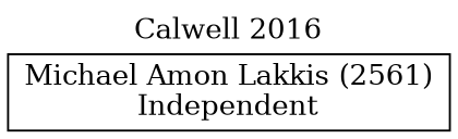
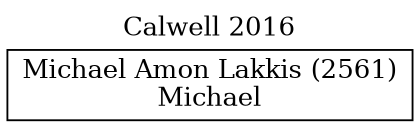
  digraph {
    label="Calwell 2016"
    labelloc=t
    mclimit=10
-   n1 [label="Michael Amon Lakkis (2561)\nIndependent" shape=box]
+   n1 [label="Michael Amon Lakkis (2561)\nMichael" shape=box]
  }
